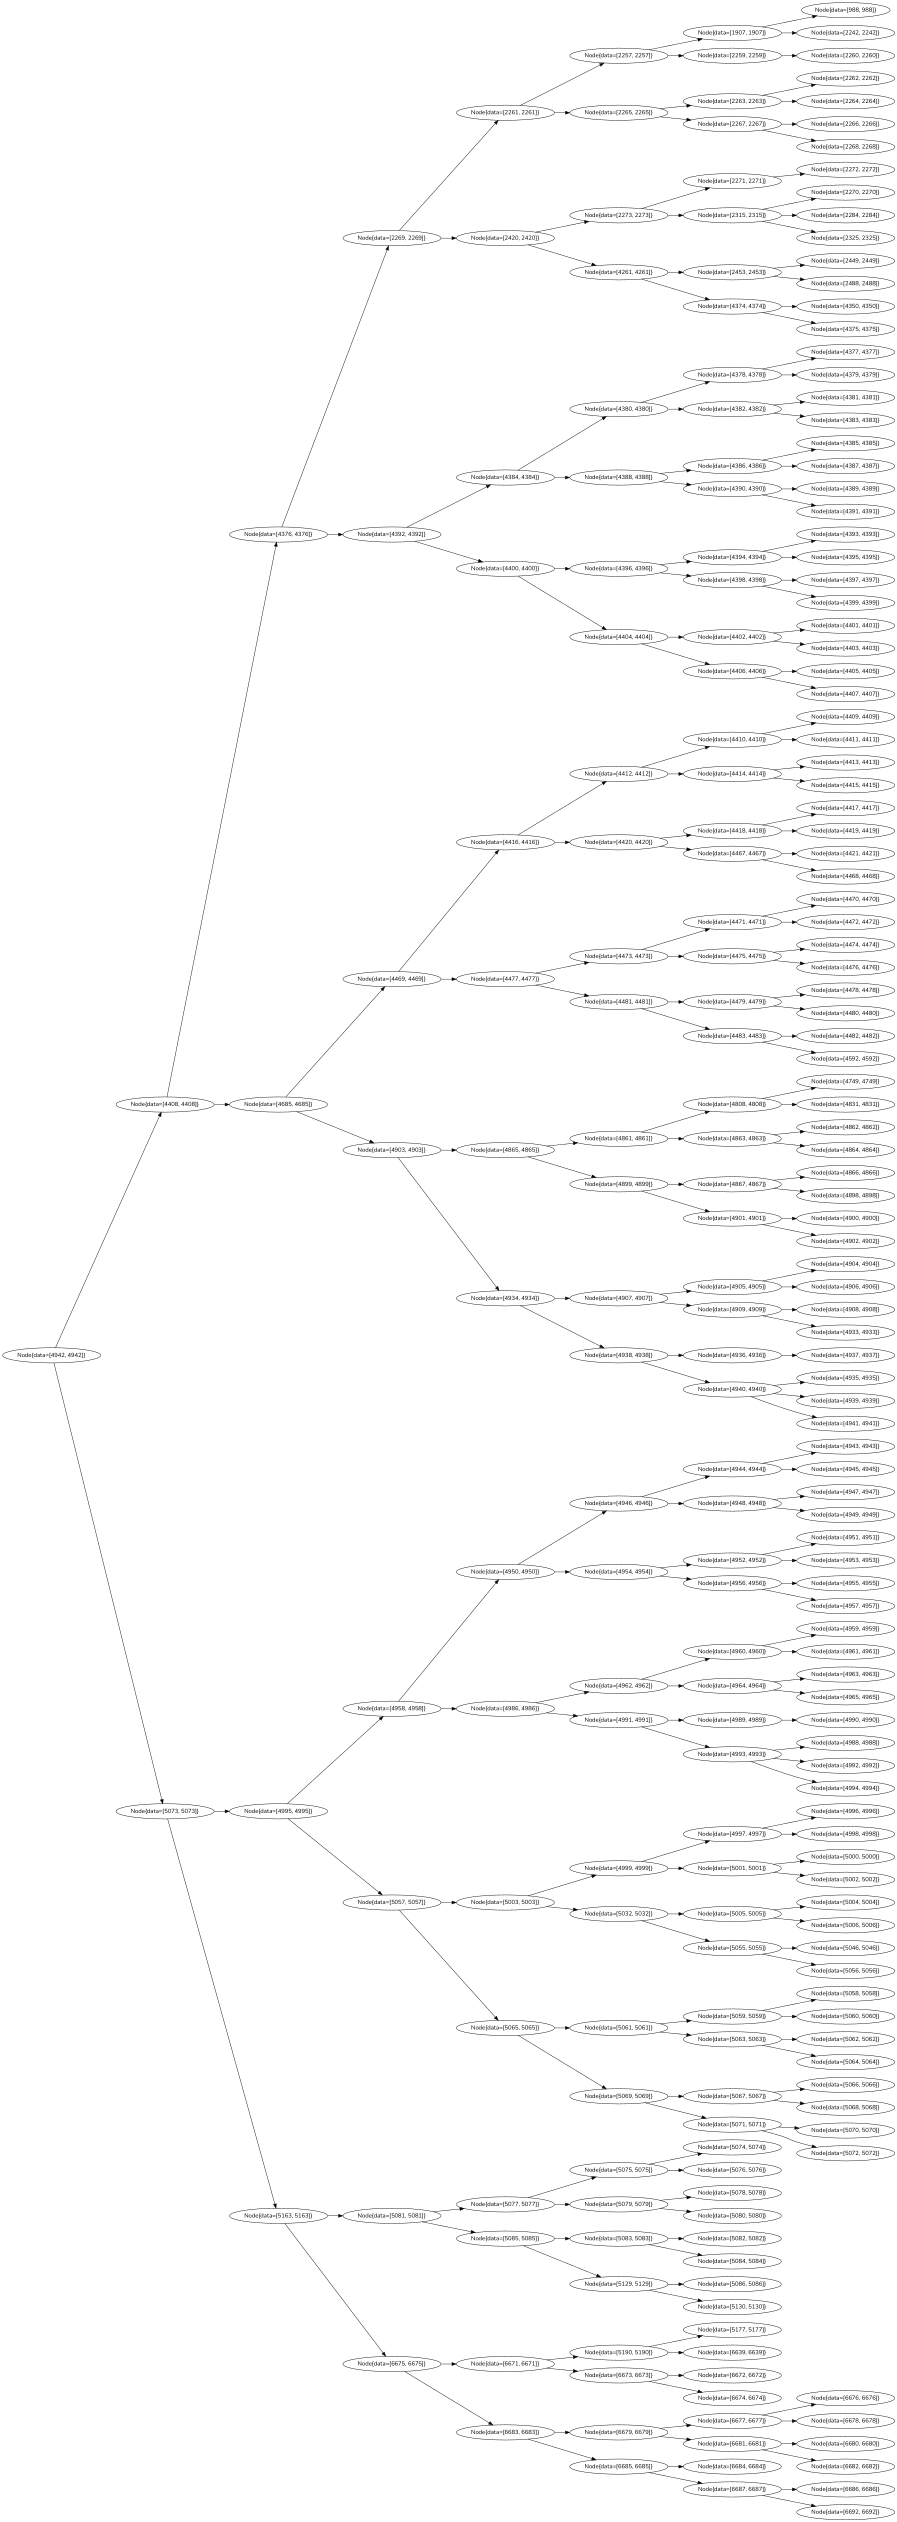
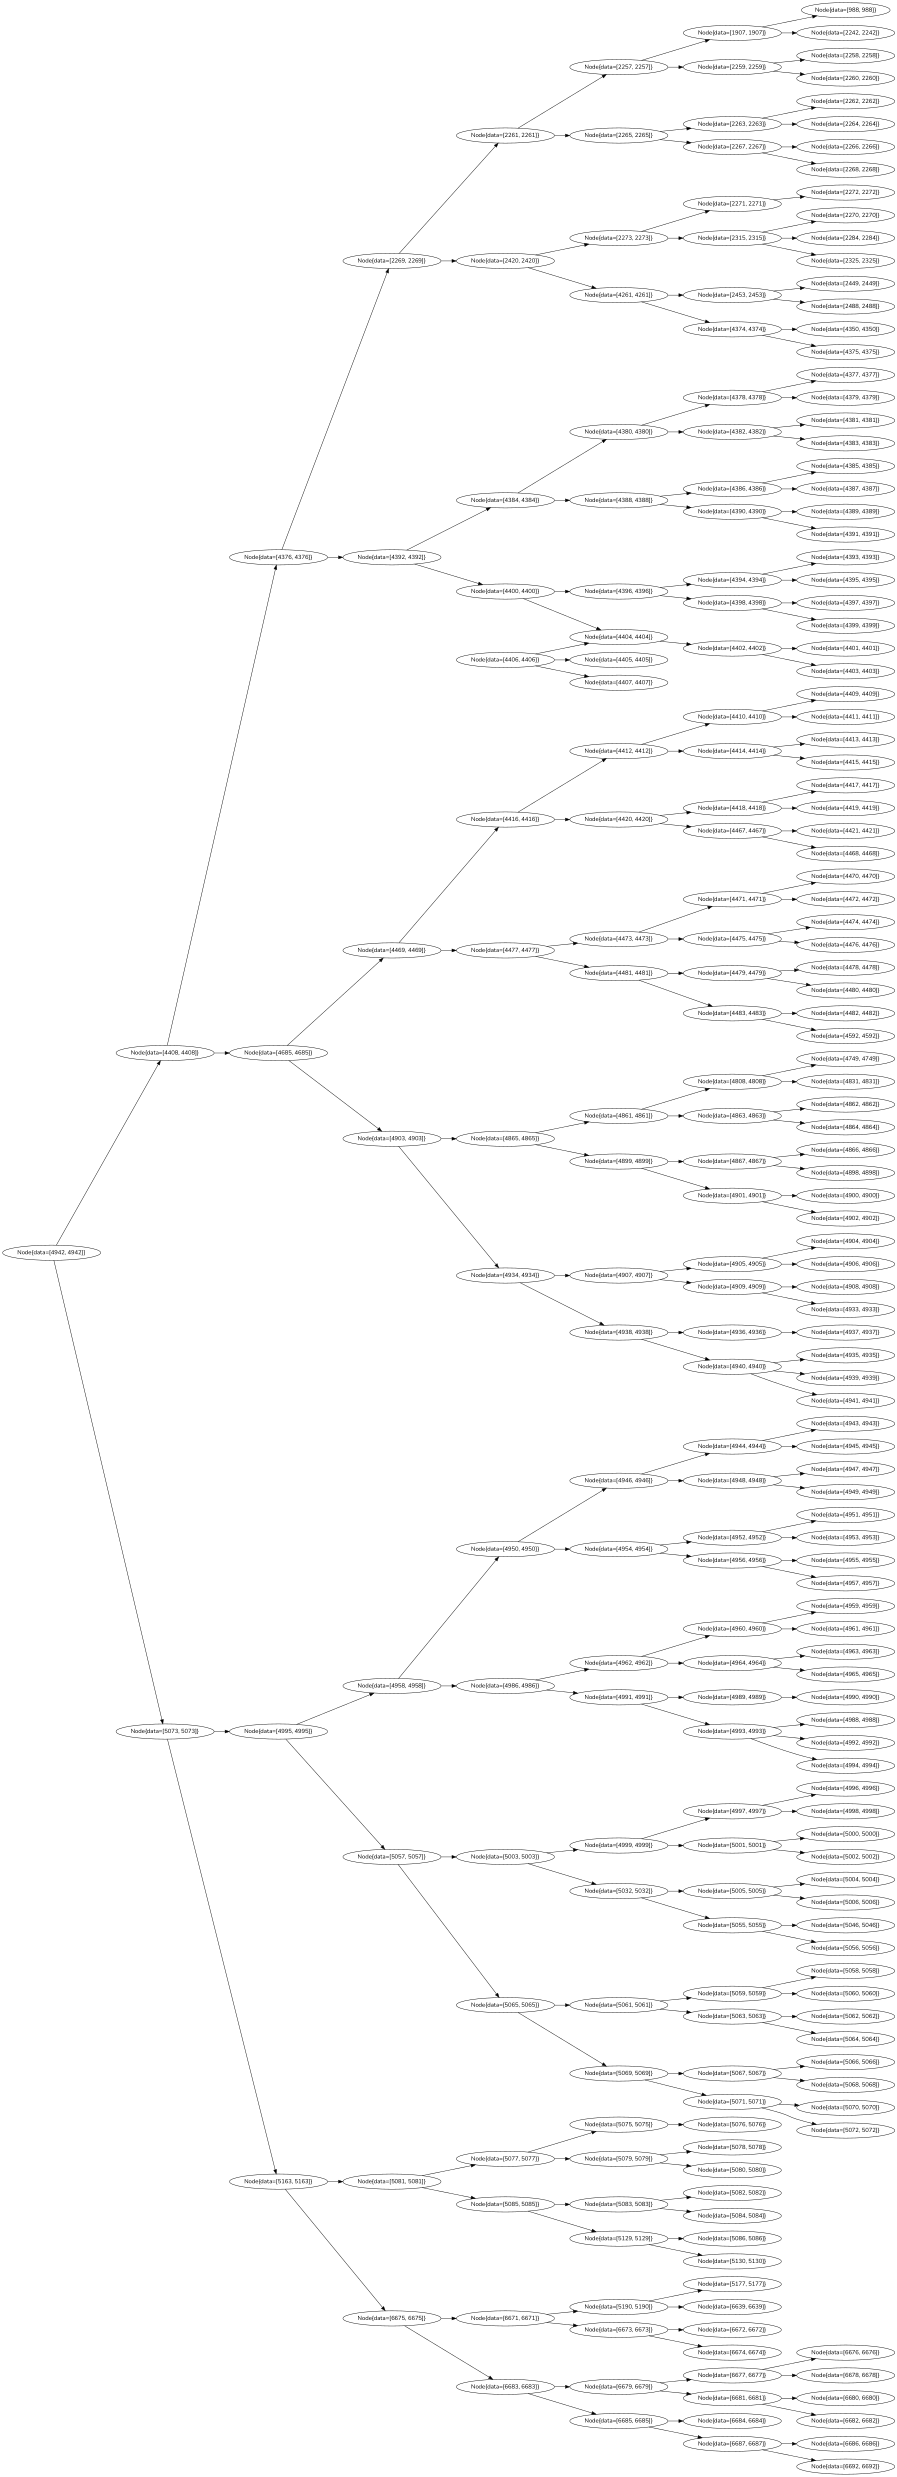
  digraph {
    fontname=Nunito
    rankdir=LR
    node [fontname=Nunito]
    edge [fontname=Nunito]
    n1 [label="Node{data=[4942, 4942]}"]
    n2 [label="Node{data=[4408, 4408]}"]
    n3 [label="Node{data=[5073, 5073]}"]
    n4 [label="Node{data=[4376, 4376]}"]
    n5 [label="Node{data=[4685, 4685]}"]
    n6 [label="Node{data=[4995, 4995]}"]
    n7 [label="Node{data=[5163, 5163]}"]
    n8 [label="Node{data=[2269, 2269]}"]
    n9 [label="Node{data=[4392, 4392]}"]
    n10 [label="Node{data=[4469, 4469]}"]
    n11 [label="Node{data=[4903, 4903]}"]
    n12 [label="Node{data=[2261, 2261]}"]
    n13 [label="Node{data=[2420, 2420]}"]
    n14 [label="Node{data=[4384, 4384]}"]
    n15 [label="Node{data=[4400, 4400]}"]
    n16 [label="Node{data=[2257, 2257]}"]
    n17 [label="Node{data=[2265, 2265]}"]
    n18 [label="Node{data=[2273, 2273]}"]
    n19 [label="Node{data=[4261, 4261]}"]
    n20 [label="Node{data=[1907, 1907]}"]
    n21 [label="Node{data=[2259, 2259]}"]
    n22 [label="Node{data=[2263, 2263]}"]
    n23 [label="Node{data=[2267, 2267]}"]
    n24 [label="Node{data=[988, 988]}"]
    n25 [label="Node{data=[2242, 2242]}"]
+   n26 [label="Node{data=[2258, 2258]}"]
    n27 [label="Node{data=[2260, 2260]}"]
    n28 [label="Node{data=[2262, 2262]}"]
    n29 [label="Node{data=[2264, 2264]}"]
    n30 [label="Node{data=[2266, 2266]}"]
    n31 [label="Node{data=[2268, 2268]}"]
    n32 [label="Node{data=[2271, 2271]}"]
    n33 [label="Node{data=[2315, 2315]}"]
    n34 [label="Node{data=[2453, 2453]}"]
    n35 [label="Node{data=[4374, 4374]}"]
    n36 [label="Node{data=[2272, 2272]}"]
    n37 [label="Node{data=[2270, 2270]}"]
    n38 [label="Node{data=[2284, 2284]}"]
    n39 [label="Node{data=[2325, 2325]}"]
    n40 [label="Node{data=[2449, 2449]}"]
    n41 [label="Node{data=[2488, 2488]}"]
    n42 [label="Node{data=[4350, 4350]}"]
    n43 [label="Node{data=[4375, 4375]}"]
    n44 [label="Node{data=[4380, 4380]}"]
    n45 [label="Node{data=[4388, 4388]}"]
    n46 [label="Node{data=[4396, 4396]}"]
    n47 [label="Node{data=[4404, 4404]}"]
    n48 [label="Node{data=[4378, 4378]}"]
    n49 [label="Node{data=[4382, 4382]}"]
    n50 [label="Node{data=[4386, 4386]}"]
    n51 [label="Node{data=[4390, 4390]}"]
    n52 [label="Node{data=[4377, 4377]}"]
    n53 [label="Node{data=[4379, 4379]}"]
    n54 [label="Node{data=[4381, 4381]}"]
    n55 [label="Node{data=[4383, 4383]}"]
    n56 [label="Node{data=[4385, 4385]}"]
    n57 [label="Node{data=[4387, 4387]}"]
    n58 [label="Node{data=[4389, 4389]}"]
    n59 [label="Node{data=[4391, 4391]}"]
    n60 [label="Node{data=[4394, 4394]}"]
    n61 [label="Node{data=[4398, 4398]}"]
    n62 [label="Node{data=[4402, 4402]}"]
    n63 [label="Node{data=[4406, 4406]}"]
    n64 [label="Node{data=[4393, 4393]}"]
    n65 [label="Node{data=[4395, 4395]}"]
    n66 [label="Node{data=[4397, 4397]}"]
    n67 [label="Node{data=[4399, 4399]}"]
    n68 [label="Node{data=[4401, 4401]}"]
    n69 [label="Node{data=[4403, 4403]}"]
    n70 [label="Node{data=[4405, 4405]}"]
    n71 [label="Node{data=[4407, 4407]}"]
    n72 [label="Node{data=[4416, 4416]}"]
    n73 [label="Node{data=[4477, 4477]}"]
    n74 [label="Node{data=[4865, 4865]}"]
    n75 [label="Node{data=[4934, 4934]}"]
    n76 [label="Node{data=[4412, 4412]}"]
    n77 [label="Node{data=[4420, 4420]}"]
    n78 [label="Node{data=[4473, 4473]}"]
    n79 [label="Node{data=[4481, 4481]}"]
    n80 [label="Node{data=[4410, 4410]}"]
    n81 [label="Node{data=[4414, 4414]}"]
    n82 [label="Node{data=[4418, 4418]}"]
    n83 [label="Node{data=[4467, 4467]}"]
    n84 [label="Node{data=[4409, 4409]}"]
    n85 [label="Node{data=[4411, 4411]}"]
    n86 [label="Node{data=[4413, 4413]}"]
    n87 [label="Node{data=[4415, 4415]}"]
    n88 [label="Node{data=[4417, 4417]}"]
    n89 [label="Node{data=[4419, 4419]}"]
    n90 [label="Node{data=[4421, 4421]}"]
    n91 [label="Node{data=[4468, 4468]}"]
    n92 [label="Node{data=[4471, 4471]}"]
    n93 [label="Node{data=[4475, 4475]}"]
    n94 [label="Node{data=[4479, 4479]}"]
    n95 [label="Node{data=[4483, 4483]}"]
    n96 [label="Node{data=[4470, 4470]}"]
    n97 [label="Node{data=[4472, 4472]}"]
    n98 [label="Node{data=[4474, 4474]}"]
    n99 [label="Node{data=[4476, 4476]}"]
    n100 [label="Node{data=[4478, 4478]}"]
    n101 [label="Node{data=[4480, 4480]}"]
    n102 [label="Node{data=[4482, 4482]}"]
    n103 [label="Node{data=[4592, 4592]}"]
    n104 [label="Node{data=[4861, 4861]}"]
    n105 [label="Node{data=[4899, 4899]}"]
    n106 [label="Node{data=[4907, 4907]}"]
    n107 [label="Node{data=[4938, 4938]}"]
    n108 [label="Node{data=[4808, 4808]}"]
    n109 [label="Node{data=[4863, 4863]}"]
    n110 [label="Node{data=[4867, 4867]}"]
    n111 [label="Node{data=[4901, 4901]}"]
    n112 [label="Node{data=[4749, 4749]}"]
    n113 [label="Node{data=[4831, 4831]}"]
    n114 [label="Node{data=[4862, 4862]}"]
    n115 [label="Node{data=[4864, 4864]}"]
    n116 [label="Node{data=[4866, 4866]}"]
    n117 [label="Node{data=[4898, 4898]}"]
    n118 [label="Node{data=[4900, 4900]}"]
    n119 [label="Node{data=[4902, 4902]}"]
    n120 [label="Node{data=[4905, 4905]}"]
    n121 [label="Node{data=[4909, 4909]}"]
    n122 [label="Node{data=[4936, 4936]}"]
    n123 [label="Node{data=[4940, 4940]}"]
    n124 [label="Node{data=[4904, 4904]}"]
    n125 [label="Node{data=[4906, 4906]}"]
    n126 [label="Node{data=[4908, 4908]}"]
    n127 [label="Node{data=[4933, 4933]}"]
    n128 [label="Node{data=[4937, 4937]}"]
    n129 [label="Node{data=[4935, 4935]}"]
    n130 [label="Node{data=[4939, 4939]}"]
    n131 [label="Node{data=[4941, 4941]}"]
    n132 [label="Node{data=[4958, 4958]}"]
    n133 [label="Node{data=[5057, 5057]}"]
    n134 [label="Node{data=[5081, 5081]}"]
    n135 [label="Node{data=[6675, 6675]}"]
    n136 [label="Node{data=[4950, 4950]}"]
    n137 [label="Node{data=[4986, 4986]}"]
    n138 [label="Node{data=[5003, 5003]}"]
    n139 [label="Node{data=[5065, 5065]}"]
    n140 [label="Node{data=[4946, 4946]}"]
    n141 [label="Node{data=[4954, 4954]}"]
    n142 [label="Node{data=[4962, 4962]}"]
    n143 [label="Node{data=[4991, 4991]}"]
    n144 [label="Node{data=[4944, 4944]}"]
    n145 [label="Node{data=[4948, 4948]}"]
    n146 [label="Node{data=[4952, 4952]}"]
    n147 [label="Node{data=[4956, 4956]}"]
    n148 [label="Node{data=[4943, 4943]}"]
    n149 [label="Node{data=[4945, 4945]}"]
    n150 [label="Node{data=[4947, 4947]}"]
    n151 [label="Node{data=[4949, 4949]}"]
    n152 [label="Node{data=[4951, 4951]}"]
    n153 [label="Node{data=[4953, 4953]}"]
    n154 [label="Node{data=[4955, 4955]}"]
    n155 [label="Node{data=[4957, 4957]}"]
    n156 [label="Node{data=[4960, 4960]}"]
    n157 [label="Node{data=[4964, 4964]}"]
    n158 [label="Node{data=[4989, 4989]}"]
    n159 [label="Node{data=[4993, 4993]}"]
    n160 [label="Node{data=[4959, 4959]}"]
    n161 [label="Node{data=[4961, 4961]}"]
    n162 [label="Node{data=[4963, 4963]}"]
    n163 [label="Node{data=[4965, 4965]}"]
    n164 [label="Node{data=[4990, 4990]}"]
    n165 [label="Node{data=[4988, 4988]}"]
    n166 [label="Node{data=[4992, 4992]}"]
    n167 [label="Node{data=[4994, 4994]}"]
    n168 [label="Node{data=[4999, 4999]}"]
    n169 [label="Node{data=[5032, 5032]}"]
    n170 [label="Node{data=[5061, 5061]}"]
    n171 [label="Node{data=[5069, 5069]}"]
    n172 [label="Node{data=[4997, 4997]}"]
    n173 [label="Node{data=[5001, 5001]}"]
    n174 [label="Node{data=[5005, 5005]}"]
    n175 [label="Node{data=[5055, 5055]}"]
    n176 [label="Node{data=[4996, 4996]}"]
    n177 [label="Node{data=[4998, 4998]}"]
    n178 [label="Node{data=[5000, 5000]}"]
    n179 [label="Node{data=[5002, 5002]}"]
    n180 [label="Node{data=[5004, 5004]}"]
    n181 [label="Node{data=[5006, 5006]}"]
    n182 [label="Node{data=[5046, 5046]}"]
    n183 [label="Node{data=[5056, 5056]}"]
    n184 [label="Node{data=[5059, 5059]}"]
    n185 [label="Node{data=[5063, 5063]}"]
    n186 [label="Node{data=[5067, 5067]}"]
    n187 [label="Node{data=[5071, 5071]}"]
    n188 [label="Node{data=[5058, 5058]}"]
    n189 [label="Node{data=[5060, 5060]}"]
    n190 [label="Node{data=[5062, 5062]}"]
    n191 [label="Node{data=[5064, 5064]}"]
    n192 [label="Node{data=[5066, 5066]}"]
    n193 [label="Node{data=[5068, 5068]}"]
    n194 [label="Node{data=[5070, 5070]}"]
    n195 [label="Node{data=[5072, 5072]}"]
    n196 [label="Node{data=[5077, 5077]}"]
    n197 [label="Node{data=[5085, 5085]}"]
    n198 [label="Node{data=[6671, 6671]}"]
    n199 [label="Node{data=[6683, 6683]}"]
    n200 [label="Node{data=[5075, 5075]}"]
    n201 [label="Node{data=[5079, 5079]}"]
    n202 [label="Node{data=[5083, 5083]}"]
    n203 [label="Node{data=[5129, 5129]}"]
-   n204 [label="Node{data=[5074, 5074]}"]
    n205 [label="Node{data=[5076, 5076]}"]
    n206 [label="Node{data=[5078, 5078]}"]
    n207 [label="Node{data=[5080, 5080]}"]
    n208 [label="Node{data=[5082, 5082]}"]
    n209 [label="Node{data=[5084, 5084]}"]
    n210 [label="Node{data=[5086, 5086]}"]
    n211 [label="Node{data=[5130, 5130]}"]
    n212 [label="Node{data=[5190, 5190]}"]
    n213 [label="Node{data=[6673, 6673]}"]
    n214 [label="Node{data=[6679, 6679]}"]
    n215 [label="Node{data=[6685, 6685]}"]
    n216 [label="Node{data=[5177, 5177]}"]
    n217 [label="Node{data=[6639, 6639]}"]
    n218 [label="Node{data=[6672, 6672]}"]
    n219 [label="Node{data=[6674, 6674]}"]
    n220 [label="Node{data=[6677, 6677]}"]
    n221 [label="Node{data=[6681, 6681]}"]
    n222 [label="Node{data=[6684, 6684]}"]
    n223 [label="Node{data=[6687, 6687]}"]
    n224 [label="Node{data=[6676, 6676]}"]
    n225 [label="Node{data=[6678, 6678]}"]
    n226 [label="Node{data=[6680, 6680]}"]
    n227 [label="Node{data=[6682, 6682]}"]
    n228 [label="Node{data=[6686, 6686]}"]
    n229 [label="Node{data=[6692, 6692]}"]
    n1 -> n2
    n1 -> n3
    n2 -> n4
    n2 -> n5
    n3 -> n6
    n3 -> n7
    n4 -> n8
    n4 -> n9
    n5 -> n10
    n5 -> n11
    n6 -> n132
    n6 -> n133
    n7 -> n134
    n7 -> n135
    n8 -> n12
    n8 -> n13
    n9 -> n14
    n9 -> n15
    n10 -> n72
    n10 -> n73
    n11 -> n74
    n11 -> n75
    n12 -> n16
    n12 -> n17
    n13 -> n18
    n13 -> n19
    n14 -> n44
    n14 -> n45
    n15 -> n46
    n15 -> n47
    n16 -> n20
    n16 -> n21
    n17 -> n22
    n17 -> n23
    n18 -> n32
    n18 -> n33
    n19 -> n34
    n19 -> n35
    n20 -> n24
    n20 -> n25
+   n21 -> n26
    n21 -> n27
    n22 -> n28
    n22 -> n29
    n23 -> n30
    n23 -> n31
    n32 -> n36
    n33 -> n37
    n33 -> n38
    n33 -> n39
    n34 -> n40
    n34 -> n41
    n35 -> n42
    n35 -> n43
    n44 -> n48
    n44 -> n49
    n45 -> n50
    n45 -> n51
    n46 -> n60
    n46 -> n61
    n47 -> n62
-   n47 -> n63
+   n63 -> n47
    n48 -> n52
    n48 -> n53
    n49 -> n54
    n49 -> n55
    n50 -> n56
    n50 -> n57
    n51 -> n58
    n51 -> n59
    n60 -> n64
    n60 -> n65
    n61 -> n66
    n61 -> n67
    n62 -> n68
    n62 -> n69
    n63 -> n70
    n63 -> n71
    n72 -> n76
    n72 -> n77
    n73 -> n78
    n73 -> n79
    n74 -> n104
    n74 -> n105
    n75 -> n106
    n75 -> n107
    n76 -> n80
    n76 -> n81
    n77 -> n82
    n77 -> n83
    n78 -> n92
    n78 -> n93
    n79 -> n94
    n79 -> n95
    n80 -> n84
    n80 -> n85
    n81 -> n86
    n81 -> n87
    n82 -> n88
    n82 -> n89
    n83 -> n90
    n83 -> n91
    n92 -> n96
    n92 -> n97
    n93 -> n98
    n93 -> n99
    n94 -> n100
    n94 -> n101
    n95 -> n102
    n95 -> n103
    n104 -> n108
    n104 -> n109
    n105 -> n110
    n105 -> n111
    n106 -> n120
    n106 -> n121
    n107 -> n122
    n107 -> n123
    n108 -> n112
    n108 -> n113
    n109 -> n114
    n109 -> n115
    n110 -> n116
    n110 -> n117
    n111 -> n118
    n111 -> n119
    n120 -> n124
    n120 -> n125
    n121 -> n126
    n121 -> n127
    n122 -> n128
    n123 -> n129
    n123 -> n130
    n123 -> n131
    n132 -> n136
    n132 -> n137
    n133 -> n138
    n133 -> n139
    n134 -> n196
    n134 -> n197
    n135 -> n198
    n135 -> n199
    n136 -> n140
    n136 -> n141
    n137 -> n142
    n137 -> n143
    n138 -> n168
    n138 -> n169
    n139 -> n170
    n139 -> n171
    n140 -> n144
    n140 -> n145
    n141 -> n146
    n141 -> n147
    n142 -> n156
    n142 -> n157
    n143 -> n158
    n143 -> n159
    n144 -> n148
    n144 -> n149
    n145 -> n150
    n145 -> n151
    n146 -> n152
    n146 -> n153
    n147 -> n154
    n147 -> n155
    n156 -> n160
    n156 -> n161
    n157 -> n162
    n157 -> n163
    n158 -> n164
    n159 -> n165
    n159 -> n166
    n159 -> n167
    n168 -> n172
    n168 -> n173
    n169 -> n174
    n169 -> n175
    n170 -> n184
    n170 -> n185
    n171 -> n186
    n171 -> n187
    n172 -> n176
    n172 -> n177
    n173 -> n178
    n173 -> n179
    n174 -> n180
    n174 -> n181
    n175 -> n182
    n175 -> n183
    n184 -> n188
    n184 -> n189
    n185 -> n190
    n185 -> n191
    n186 -> n192
    n186 -> n193
    n187 -> n194
    n187 -> n195
    n196 -> n200
    n196 -> n201
    n197 -> n202
    n197 -> n203
    n198 -> n212
    n198 -> n213
    n199 -> n214
    n199 -> n215
-   n200 -> n204
    n200 -> n205
    n201 -> n206
    n201 -> n207
    n202 -> n208
    n202 -> n209
    n203 -> n210
    n203 -> n211
    n212 -> n216
    n212 -> n217
    n213 -> n218
    n213 -> n219
    n214 -> n220
    n214 -> n221
    n215 -> n222
    n215 -> n223
    n220 -> n224
    n220 -> n225
    n221 -> n226
    n221 -> n227
    n223 -> n228
    n223 -> n229
  }
